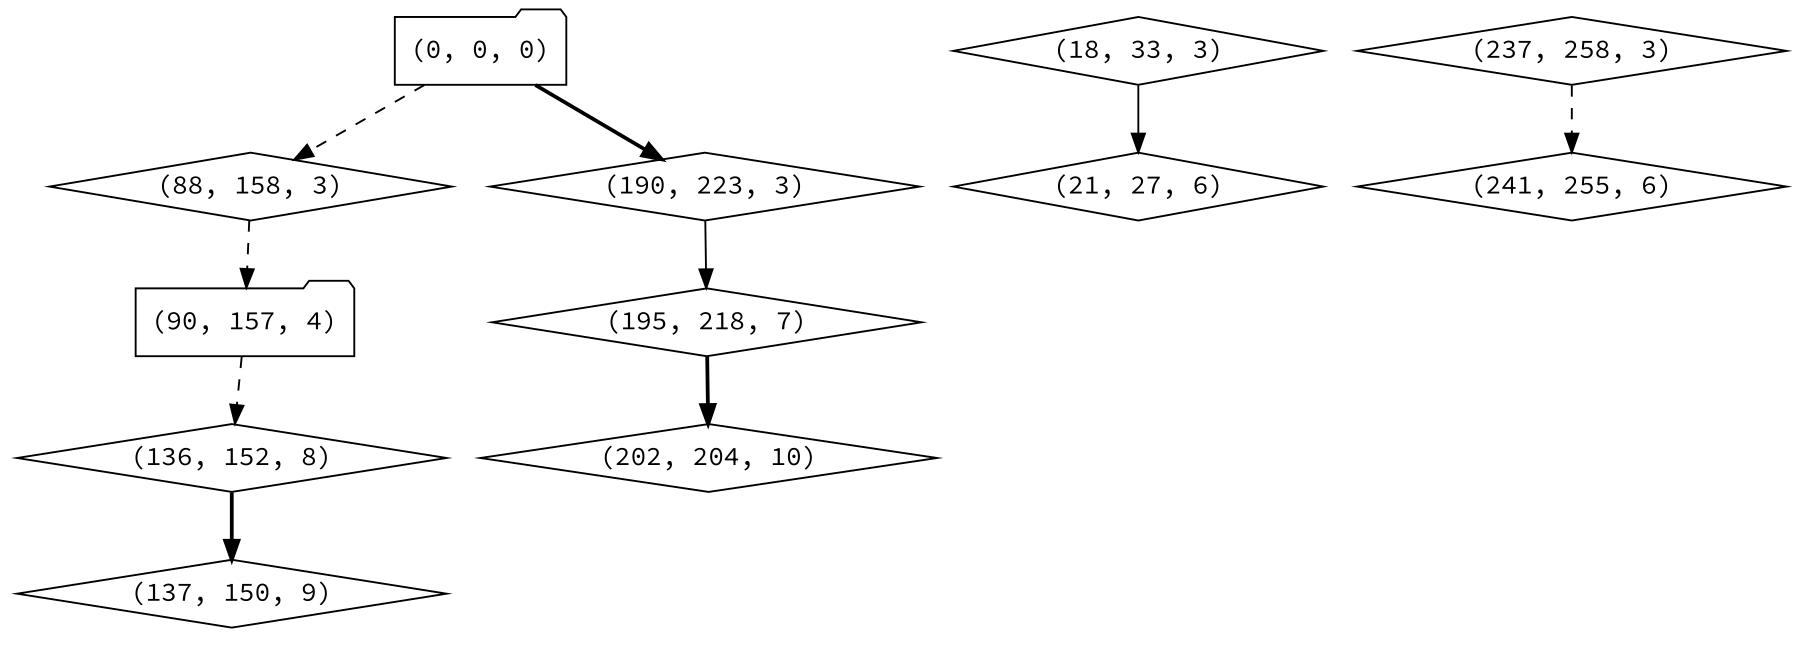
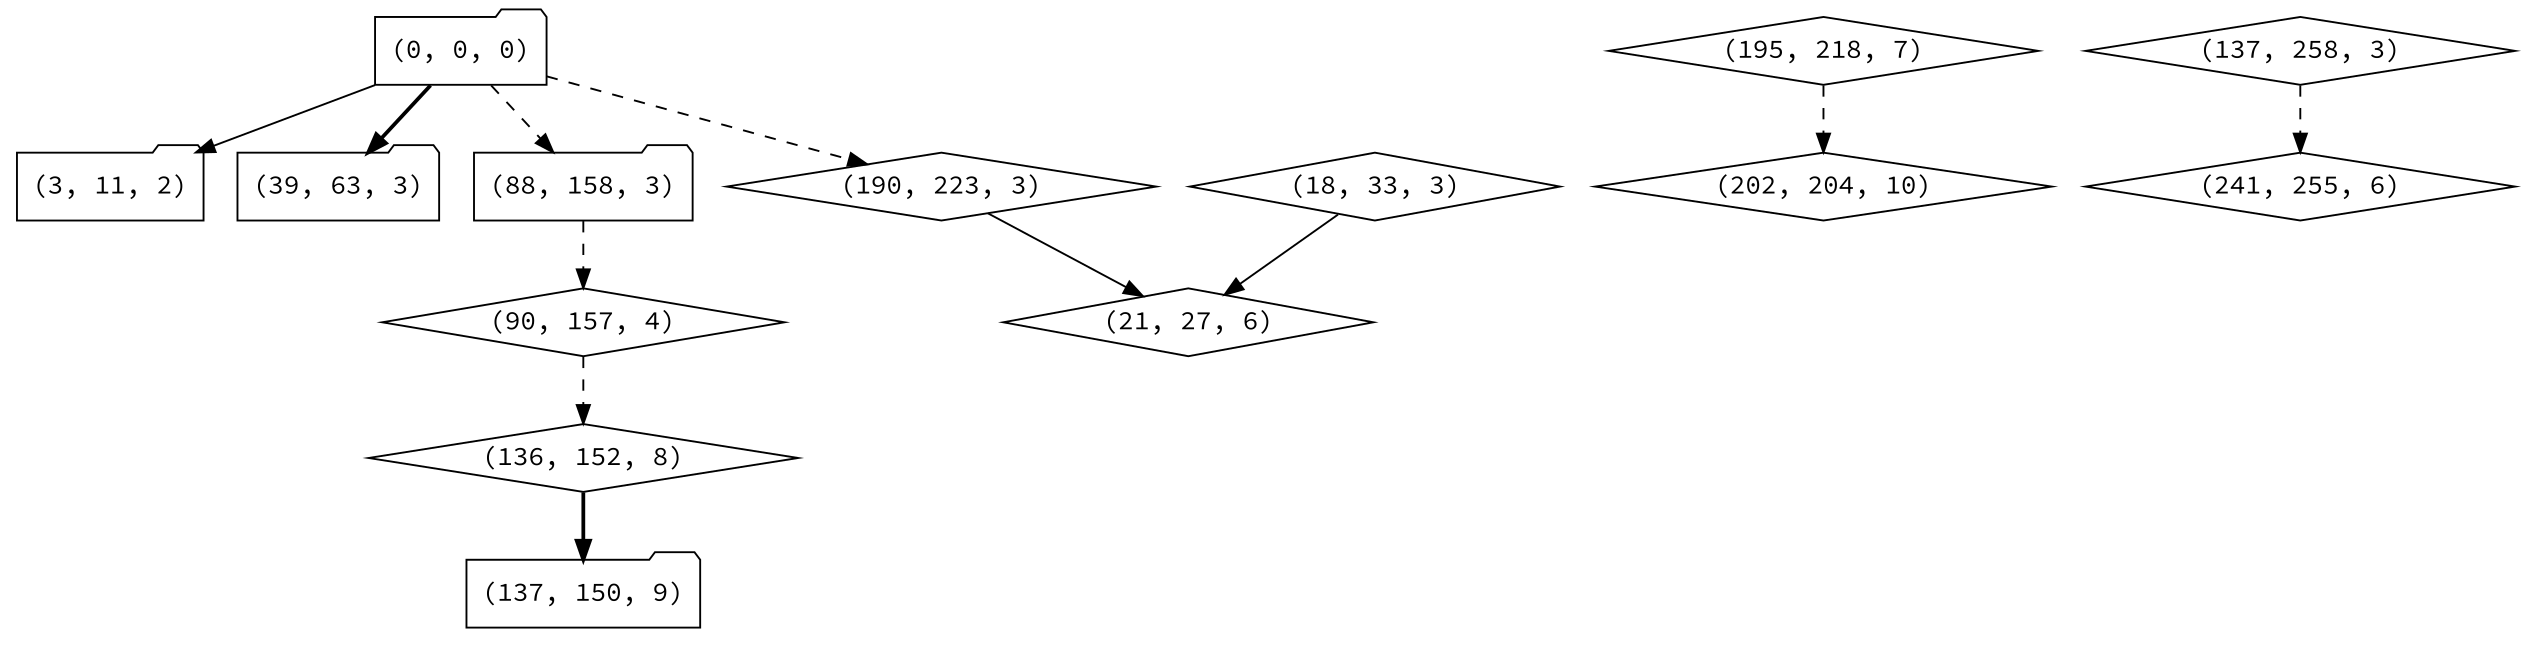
  digraph {
    fontname="Source Code Pro"
    node [fontname="Source Code Pro" shape=diamond]
    edge [fontname="Source Code Pro" style=bold]
    "(0, 0, 0)" [shape=folder]
-   "(88, 158, 3)"
+   "(3, 11, 2)" [shape=folder]
+   "(39, 63, 3)" [shape=folder]
+   "(88, 158, 3)" [shape=folder]
    "(190, 223, 3)"
    "(18, 33, 3)"
    "(21, 27, 6)"
-   "(90, 157, 4)" [shape=folder]
+   "(90, 157, 4)"
    "(195, 218, 7)"
-   "(237, 258, 3)"
+   "(237, 258, 3)" [label="(137, 258, 3)"]
    "(241, 255, 6)"
    "(136, 152, 8)"
-   "(137, 150, 9)"
+   "(137, 150, 9)" [shape=folder]
    n14 [label="(202, 204, 10)"]
+   "(0, 0, 0)" -> "(3, 11, 2)" [style=solid]
+   "(0, 0, 0)" -> "(39, 63, 3)"
    "(0, 0, 0)" -> "(88, 158, 3)" [style=dashed]
-   "(0, 0, 0)" -> "(190, 223, 3)"
+   "(0, 0, 0)" -> "(190, 223, 3)" [style=dashed]
    "(88, 158, 3)" -> "(90, 157, 4)" [style=dashed]
-   "(190, 223, 3)" -> "(195, 218, 7)" [style=solid]
+   "(190, 223, 3)" -> "(21, 27, 6)" [style=solid]
    "(18, 33, 3)" -> "(21, 27, 6)" [style=solid]
    "(90, 157, 4)" -> "(136, 152, 8)" [style=dashed]
-   "(195, 218, 7)" -> n14
+   "(195, 218, 7)" -> n14 [style=dashed]
    "(237, 258, 3)" -> "(241, 255, 6)" [style=dashed]
    "(136, 152, 8)" -> "(137, 150, 9)"
  }
